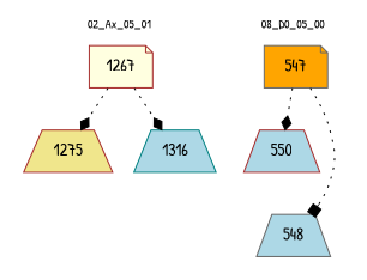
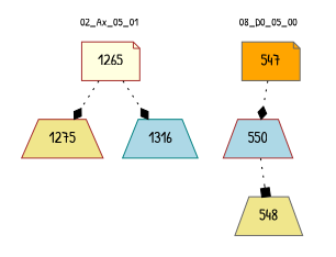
  digraph {
    fontname="Patrick Hand"
    node [color=brown fillcolor=khaki fontname="Patrick Hand" shape=trapezium style=filled]
    edge [arrowhead=diamond color=black fontname="Patrick Hand" style=dotted]
-   n1 [fillcolor=lightyellow label=1267 shape=note]
+   n1 [fillcolor=lightyellow label=1265 shape=note]
    n2 [label=1275]
    n3 [color=teal fillcolor=lightblue label=1316]
    n4 [color=gray40 fillcolor=orange label=547 shape=note]
    n5 [fillcolor=lightblue label=550]
-   n6 [color=gray40 fillcolor=lightblue label=548]
+   n6 [color=gray40 label=548]
    subgraph cluster_1 {
      color=white
      fontsize=10
      label="02_Ax_05_01"
      n1
      n2
      n3
    }
    subgraph cluster_2 {
      color=white
      fontsize=10
      label="08_D0_05_00"
      n4
      n5
      n6
    }
    n1 -> n2
    n1 -> n3
    n4 -> n5
-   n4 -> n6 [arrowhead=box]
+   n5 -> n6 [arrowhead=box]
  }
